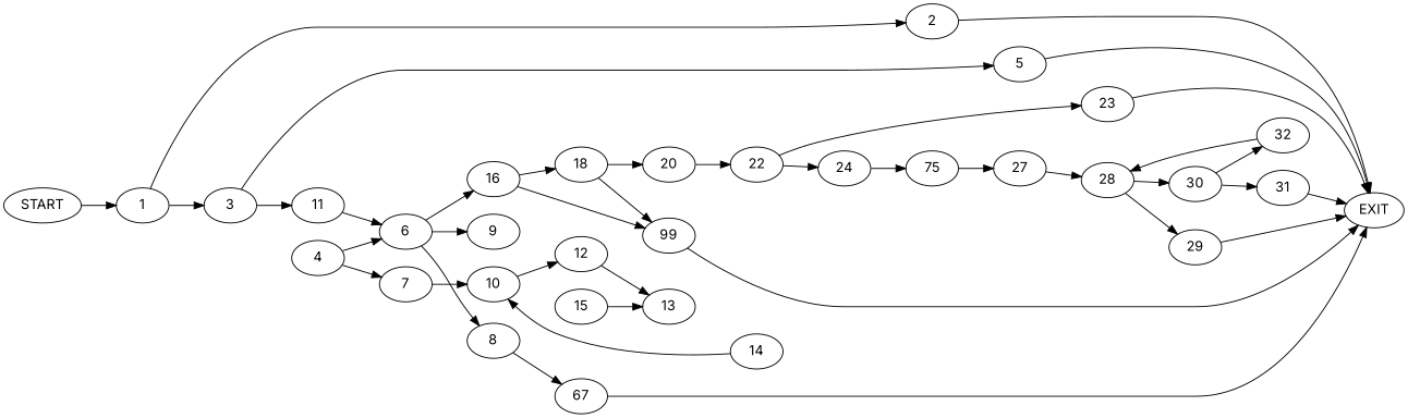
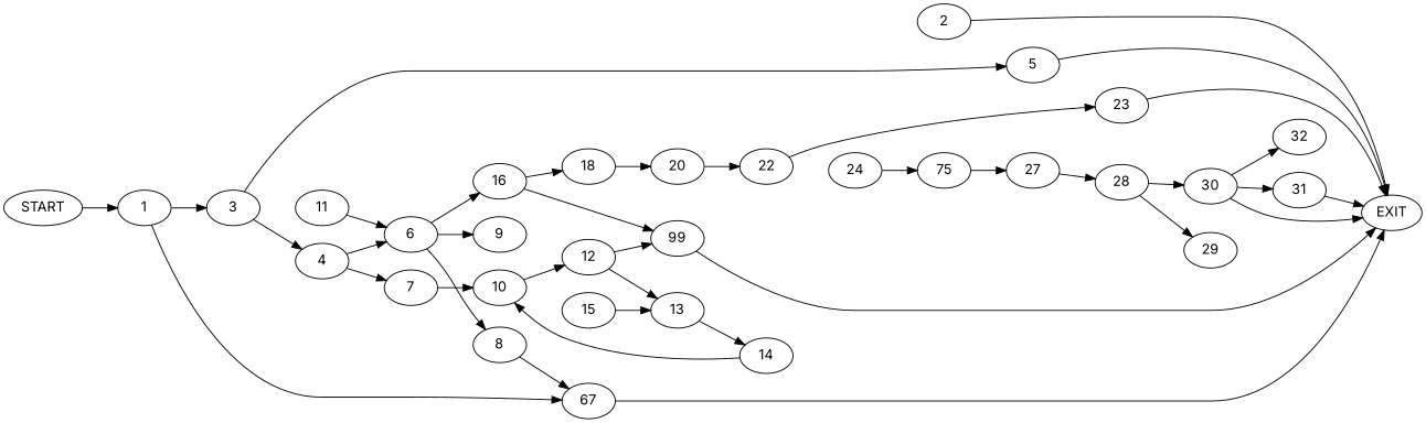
  digraph {
    fontname=Inter
    rankdir=LR
    node [fontname=Inter]
    edge [fontname=Inter]
    n1 [label=START]
    1
    2
    3
    n5 [label=EXIT]
    4
    5
    6
    7
    8
    9
    16
    10
    n14 [label=67]
    12
    18
    n17 [label=99]
    11
    13
    14
    15
    20
    22
    23
    24
    n26 [label=75]
    27
    28
    29
    30
    31
    32
    n1 -> 1
-   1 -> 2
+   1 -> n14
    1 -> 3
    2 -> n5
-   3 -> 11
+   3 -> 4
    3 -> 5
    4 -> 6
    4 -> 7
    5 -> n5
    6 -> 8
    6 -> 9
    6 -> 16
    7 -> 10
    8 -> n14
    16 -> 18
    16 -> n17
    10 -> 12
    n14 -> n5
    12 -> 13
-   18 -> n17
+   12 -> n17
    18 -> 20
    n17 -> n5
    11 -> 6
+   13 -> 14
    14 -> 10
    15 -> 13
    20 -> 22
    22 -> 23
-   22 -> 24
    23 -> n5
    24 -> n26
    n26 -> 27
    27 -> 28
    28 -> 29
    28 -> 30
-   29 -> n5
+   30 -> n5
    30 -> 31
    30 -> 32
    31 -> n5
-   32 -> 28
  }
